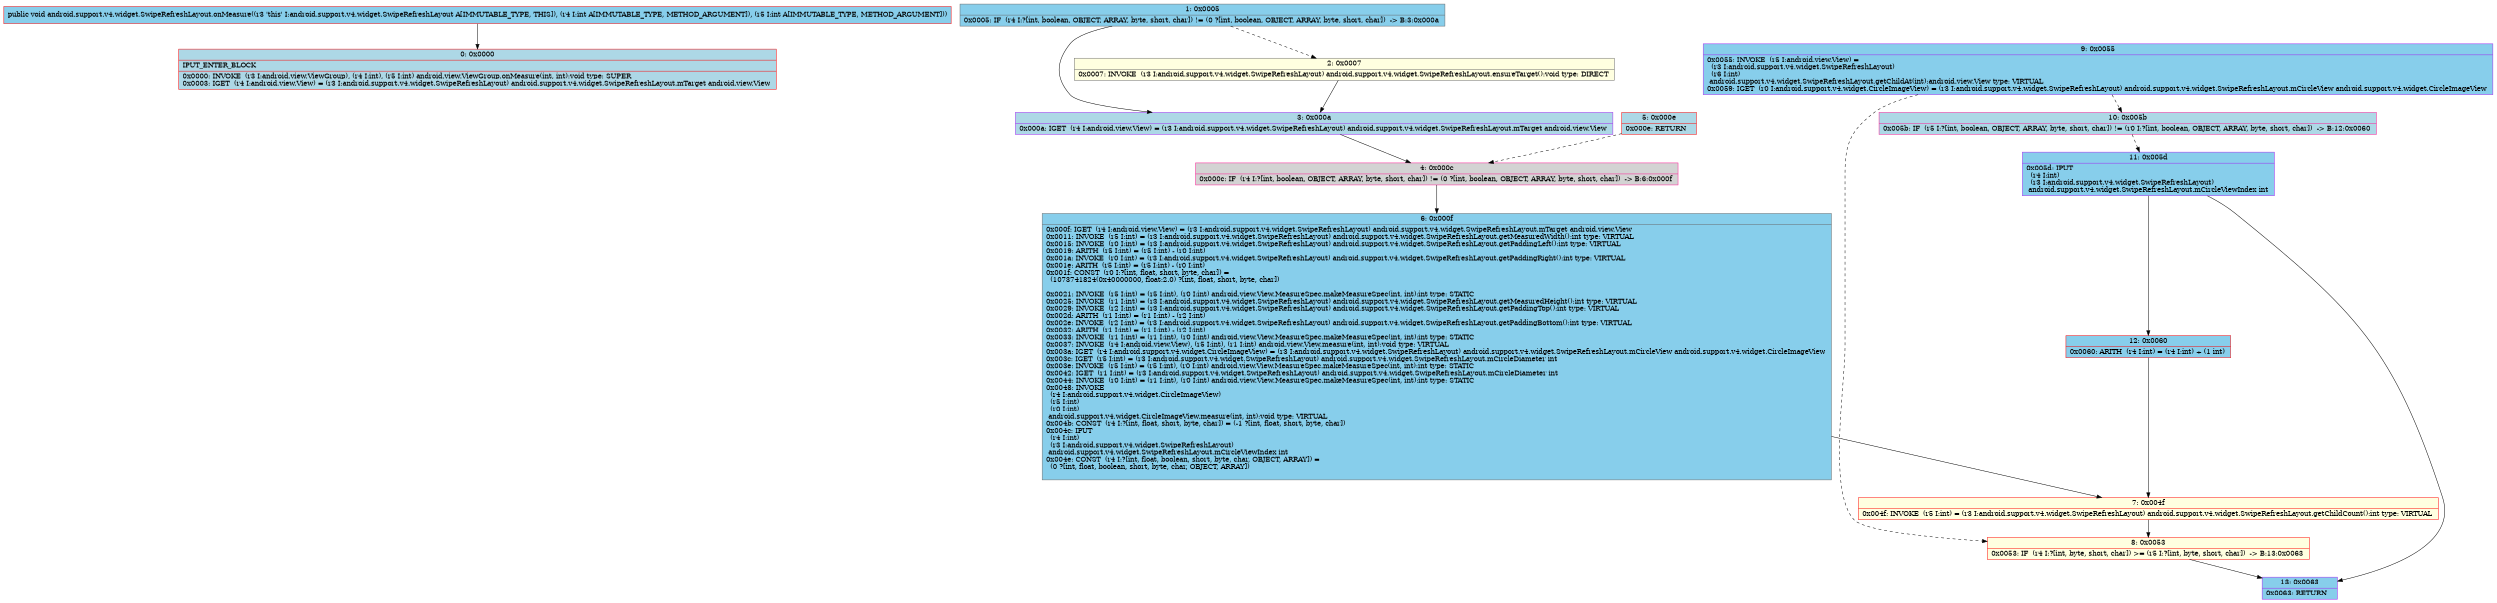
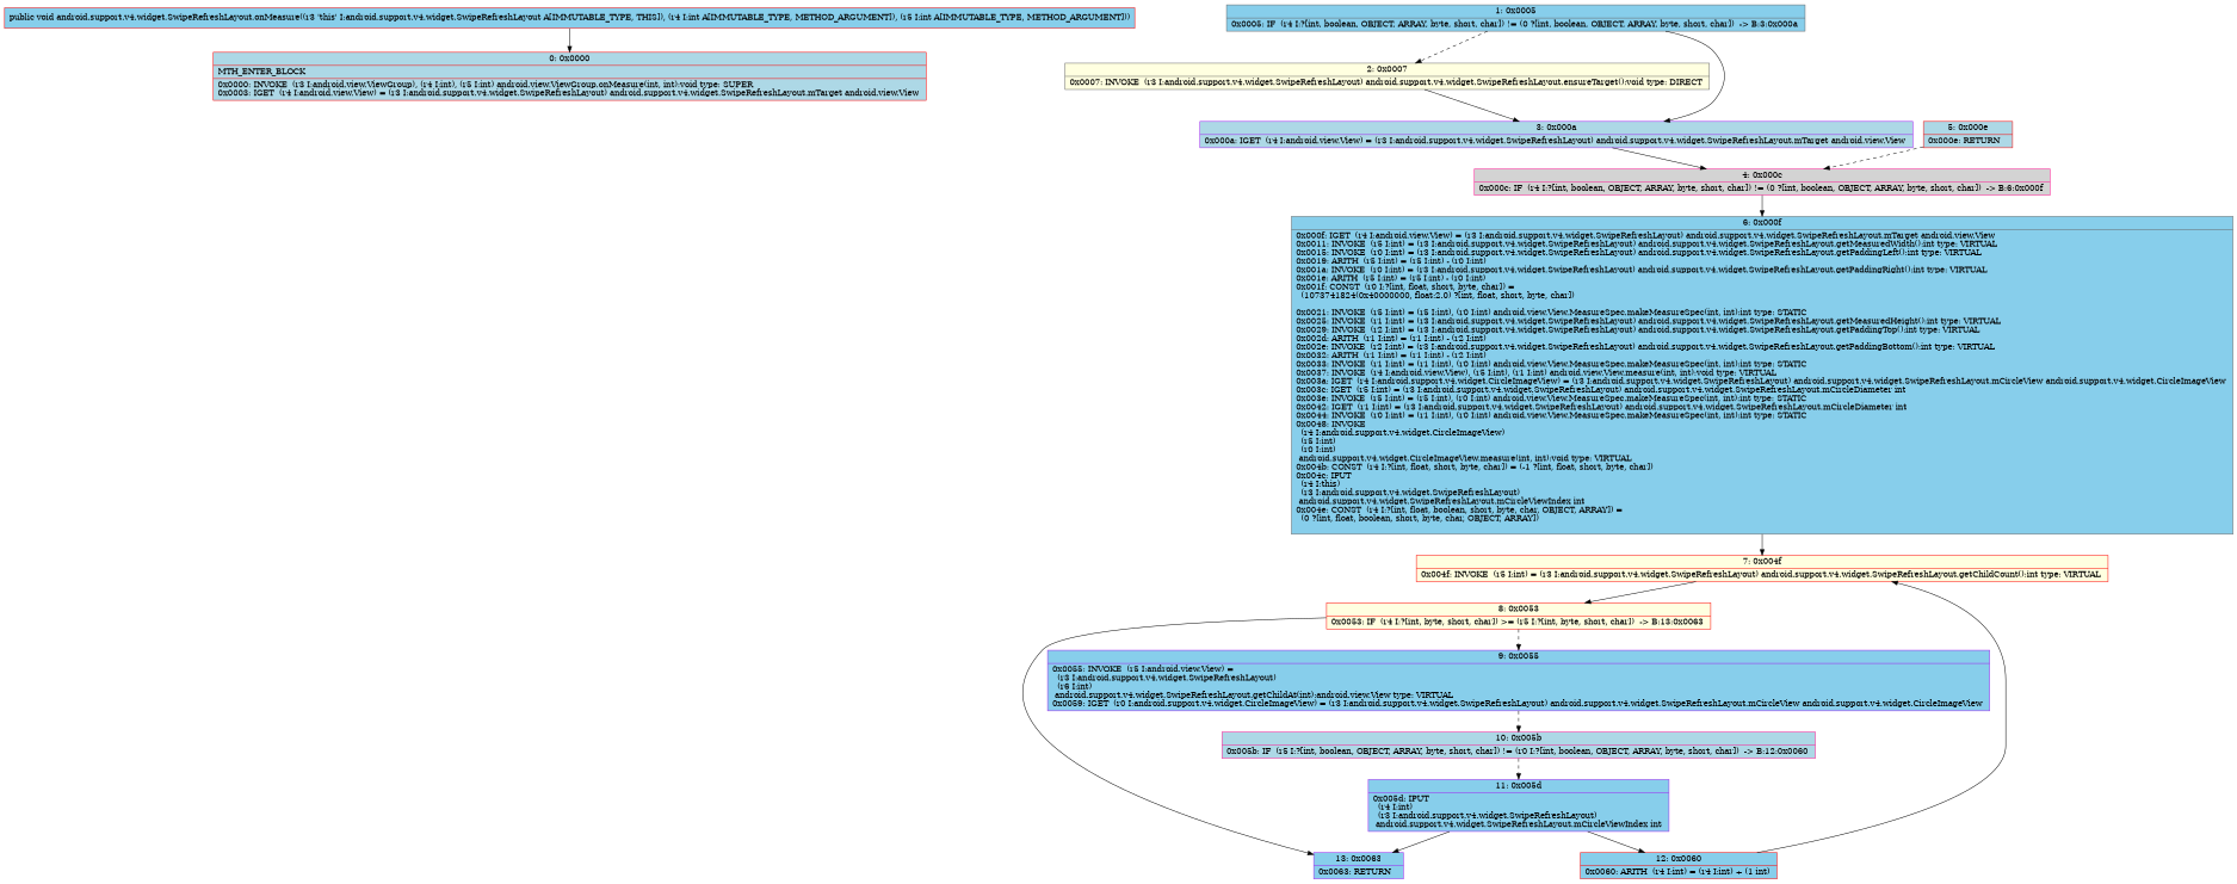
  digraph {
    node [color=red fillcolor=skyblue shape=record style=filled]
-   n1 [fillcolor=lightblue label="{0\:\ 0x0000|IPUT_ENTER_BLOCK\l|0x0000: INVOKE  (r3 I:android.view.ViewGroup), (r4 I:int), (r5 I:int) android.view.ViewGroup.onMeasure(int, int):void type: SUPER \l0x0003: IGET  (r4 I:android.view.View) = (r3 I:android.support.v4.widget.SwipeRefreshLayout) android.support.v4.widget.SwipeRefreshLayout.mTarget android.view.View \l}"]
+   n1 [fillcolor=lightblue label="{0\:\ 0x0000|MTH_ENTER_BLOCK\l|0x0000: INVOKE  (r3 I:android.view.ViewGroup), (r4 I:int), (r5 I:int) android.view.ViewGroup.onMeasure(int, int):void type: SUPER \l0x0003: IGET  (r4 I:android.view.View) = (r3 I:android.support.v4.widget.SwipeRefreshLayout) android.support.v4.widget.SwipeRefreshLayout.mTarget android.view.View \l}"]
    n2 [color=gray40 label="{1\:\ 0x0005|0x0005: IF  (r4 I:?[int, boolean, OBJECT, ARRAY, byte, short, char]) != (0 ?[int, boolean, OBJECT, ARRAY, byte, short, char])  \-\> B:3:0x000a \l}"]
    n3 [color=gray40 fillcolor=lightyellow label="{2\:\ 0x0007|0x0007: INVOKE  (r3 I:android.support.v4.widget.SwipeRefreshLayout) android.support.v4.widget.SwipeRefreshLayout.ensureTarget():void type: DIRECT \l}"]
    n4 [color=purple fillcolor=lightblue label="{3\:\ 0x000a|0x000a: IGET  (r4 I:android.view.View) = (r3 I:android.support.v4.widget.SwipeRefreshLayout) android.support.v4.widget.SwipeRefreshLayout.mTarget android.view.View \l}"]
    n5 [color=deeppink fillcolor=lightgrey label="{4\:\ 0x000c|0x000c: IF  (r4 I:?[int, boolean, OBJECT, ARRAY, byte, short, char]) != (0 ?[int, boolean, OBJECT, ARRAY, byte, short, char])  \-\> B:6:0x000f \l}"]
-   n6 [color=gray40 label="{6\:\ 0x000f|0x000f: IGET  (r4 I:android.view.View) = (r3 I:android.support.v4.widget.SwipeRefreshLayout) android.support.v4.widget.SwipeRefreshLayout.mTarget android.view.View \l0x0011: INVOKE  (r5 I:int) = (r3 I:android.support.v4.widget.SwipeRefreshLayout) android.support.v4.widget.SwipeRefreshLayout.getMeasuredWidth():int type: VIRTUAL \l0x0015: INVOKE  (r0 I:int) = (r3 I:android.support.v4.widget.SwipeRefreshLayout) android.support.v4.widget.SwipeRefreshLayout.getPaddingLeft():int type: VIRTUAL \l0x0019: ARITH  (r5 I:int) = (r5 I:int) \- (r0 I:int) \l0x001a: INVOKE  (r0 I:int) = (r3 I:android.support.v4.widget.SwipeRefreshLayout) android.support.v4.widget.SwipeRefreshLayout.getPaddingRight():int type: VIRTUAL \l0x001e: ARITH  (r5 I:int) = (r5 I:int) \- (r0 I:int) \l0x001f: CONST  (r0 I:?[int, float, short, byte, char]) = \l  (1073741824(0x40000000, float:2.0) ?[int, float, short, byte, char])\l \l0x0021: INVOKE  (r5 I:int) = (r5 I:int), (r0 I:int) android.view.View.MeasureSpec.makeMeasureSpec(int, int):int type: STATIC \l0x0025: INVOKE  (r1 I:int) = (r3 I:android.support.v4.widget.SwipeRefreshLayout) android.support.v4.widget.SwipeRefreshLayout.getMeasuredHeight():int type: VIRTUAL \l0x0029: INVOKE  (r2 I:int) = (r3 I:android.support.v4.widget.SwipeRefreshLayout) android.support.v4.widget.SwipeRefreshLayout.getPaddingTop():int type: VIRTUAL \l0x002d: ARITH  (r1 I:int) = (r1 I:int) \- (r2 I:int) \l0x002e: INVOKE  (r2 I:int) = (r3 I:android.support.v4.widget.SwipeRefreshLayout) android.support.v4.widget.SwipeRefreshLayout.getPaddingBottom():int type: VIRTUAL \l0x0032: ARITH  (r1 I:int) = (r1 I:int) \- (r2 I:int) \l0x0033: INVOKE  (r1 I:int) = (r1 I:int), (r0 I:int) android.view.View.MeasureSpec.makeMeasureSpec(int, int):int type: STATIC \l0x0037: INVOKE  (r4 I:android.view.View), (r5 I:int), (r1 I:int) android.view.View.measure(int, int):void type: VIRTUAL \l0x003a: IGET  (r4 I:android.support.v4.widget.CircleImageView) = (r3 I:android.support.v4.widget.SwipeRefreshLayout) android.support.v4.widget.SwipeRefreshLayout.mCircleView android.support.v4.widget.CircleImageView \l0x003c: IGET  (r5 I:int) = (r3 I:android.support.v4.widget.SwipeRefreshLayout) android.support.v4.widget.SwipeRefreshLayout.mCircleDiameter int \l0x003e: INVOKE  (r5 I:int) = (r5 I:int), (r0 I:int) android.view.View.MeasureSpec.makeMeasureSpec(int, int):int type: STATIC \l0x0042: IGET  (r1 I:int) = (r3 I:android.support.v4.widget.SwipeRefreshLayout) android.support.v4.widget.SwipeRefreshLayout.mCircleDiameter int \l0x0044: INVOKE  (r0 I:int) = (r1 I:int), (r0 I:int) android.view.View.MeasureSpec.makeMeasureSpec(int, int):int type: STATIC \l0x0048: INVOKE  \l  (r4 I:android.support.v4.widget.CircleImageView)\l  (r5 I:int)\l  (r0 I:int)\l android.support.v4.widget.CircleImageView.measure(int, int):void type: VIRTUAL \l0x004b: CONST  (r4 I:?[int, float, short, byte, char]) = (\-1 ?[int, float, short, byte, char]) \l0x004c: IPUT  \l  (r4 I:int)\l  (r3 I:android.support.v4.widget.SwipeRefreshLayout)\l android.support.v4.widget.SwipeRefreshLayout.mCircleViewIndex int \l0x004e: CONST  (r4 I:?[int, float, boolean, short, byte, char, OBJECT, ARRAY]) = \l  (0 ?[int, float, boolean, short, byte, char, OBJECT, ARRAY])\l \l}"]
+   n6 [color=gray40 label="{6\:\ 0x000f|0x000f: IGET  (r4 I:android.view.View) = (r3 I:android.support.v4.widget.SwipeRefreshLayout) android.support.v4.widget.SwipeRefreshLayout.mTarget android.view.View \l0x0011: INVOKE  (r5 I:int) = (r3 I:android.support.v4.widget.SwipeRefreshLayout) android.support.v4.widget.SwipeRefreshLayout.getMeasuredWidth():int type: VIRTUAL \l0x0015: INVOKE  (r0 I:int) = (r3 I:android.support.v4.widget.SwipeRefreshLayout) android.support.v4.widget.SwipeRefreshLayout.getPaddingLeft():int type: VIRTUAL \l0x0019: ARITH  (r5 I:int) = (r5 I:int) \- (r0 I:int) \l0x001a: INVOKE  (r0 I:int) = (r3 I:android.support.v4.widget.SwipeRefreshLayout) android.support.v4.widget.SwipeRefreshLayout.getPaddingRight():int type: VIRTUAL \l0x001e: ARITH  (r5 I:int) = (r5 I:int) \- (r0 I:int) \l0x001f: CONST  (r0 I:?[int, float, short, byte, char]) = \l  (1073741824(0x40000000, float:2.0) ?[int, float, short, byte, char])\l \l0x0021: INVOKE  (r5 I:int) = (r5 I:int), (r0 I:int) android.view.View.MeasureSpec.makeMeasureSpec(int, int):int type: STATIC \l0x0025: INVOKE  (r1 I:int) = (r3 I:android.support.v4.widget.SwipeRefreshLayout) android.support.v4.widget.SwipeRefreshLayout.getMeasuredHeight():int type: VIRTUAL \l0x0029: INVOKE  (r2 I:int) = (r3 I:android.support.v4.widget.SwipeRefreshLayout) android.support.v4.widget.SwipeRefreshLayout.getPaddingTop():int type: VIRTUAL \l0x002d: ARITH  (r1 I:int) = (r1 I:int) \- (r2 I:int) \l0x002e: INVOKE  (r2 I:int) = (r3 I:android.support.v4.widget.SwipeRefreshLayout) android.support.v4.widget.SwipeRefreshLayout.getPaddingBottom():int type: VIRTUAL \l0x0032: ARITH  (r1 I:int) = (r1 I:int) \- (r2 I:int) \l0x0033: INVOKE  (r1 I:int) = (r1 I:int), (r0 I:int) android.view.View.MeasureSpec.makeMeasureSpec(int, int):int type: STATIC \l0x0037: INVOKE  (r4 I:android.view.View), (r5 I:int), (r1 I:int) android.view.View.measure(int, int):void type: VIRTUAL \l0x003a: IGET  (r4 I:android.support.v4.widget.CircleImageView) = (r3 I:android.support.v4.widget.SwipeRefreshLayout) android.support.v4.widget.SwipeRefreshLayout.mCircleView android.support.v4.widget.CircleImageView \l0x003c: IGET  (r5 I:int) = (r3 I:android.support.v4.widget.SwipeRefreshLayout) android.support.v4.widget.SwipeRefreshLayout.mCircleDiameter int \l0x003e: INVOKE  (r5 I:int) = (r5 I:int), (r0 I:int) android.view.View.MeasureSpec.makeMeasureSpec(int, int):int type: STATIC \l0x0042: IGET  (r1 I:int) = (r3 I:android.support.v4.widget.SwipeRefreshLayout) android.support.v4.widget.SwipeRefreshLayout.mCircleDiameter int \l0x0044: INVOKE  (r0 I:int) = (r1 I:int), (r0 I:int) android.view.View.MeasureSpec.makeMeasureSpec(int, int):int type: STATIC \l0x0048: INVOKE  \l  (r4 I:android.support.v4.widget.CircleImageView)\l  (r5 I:int)\l  (r0 I:int)\l android.support.v4.widget.CircleImageView.measure(int, int):void type: VIRTUAL \l0x004b: CONST  (r4 I:?[int, float, short, byte, char]) = (\-1 ?[int, float, short, byte, char]) \l0x004c: IPUT  \l  (r4 I:this)\l  (r3 I:android.support.v4.widget.SwipeRefreshLayout)\l android.support.v4.widget.SwipeRefreshLayout.mCircleViewIndex int \l0x004e: CONST  (r4 I:?[int, float, boolean, short, byte, char, OBJECT, ARRAY]) = \l  (0 ?[int, float, boolean, short, byte, char, OBJECT, ARRAY])\l \l}"]
    n7 [fillcolor=lightblue label="{5\:\ 0x000e|0x000e: RETURN   \l}"]
    n8 [fillcolor=lightyellow label="{7\:\ 0x004f|0x004f: INVOKE  (r5 I:int) = (r3 I:android.support.v4.widget.SwipeRefreshLayout) android.support.v4.widget.SwipeRefreshLayout.getChildCount():int type: VIRTUAL \l}"]
    n9 [fillcolor=lightyellow label="{8\:\ 0x0053|0x0053: IF  (r4 I:?[int, byte, short, char]) \>= (r5 I:?[int, byte, short, char])  \-\> B:13:0x0063 \l}"]
    n10 [color=purple label="{9\:\ 0x0055|0x0055: INVOKE  (r5 I:android.view.View) = \l  (r3 I:android.support.v4.widget.SwipeRefreshLayout)\l  (r6 I:int)\l android.support.v4.widget.SwipeRefreshLayout.getChildAt(int):android.view.View type: VIRTUAL \l0x0059: IGET  (r0 I:android.support.v4.widget.CircleImageView) = (r3 I:android.support.v4.widget.SwipeRefreshLayout) android.support.v4.widget.SwipeRefreshLayout.mCircleView android.support.v4.widget.CircleImageView \l}"]
    n11 [color=purple label="{13\:\ 0x0063|0x0063: RETURN   \l}"]
    n12 [color=deeppink fillcolor=lightblue label="{10\:\ 0x005b|0x005b: IF  (r5 I:?[int, boolean, OBJECT, ARRAY, byte, short, char]) != (r0 I:?[int, boolean, OBJECT, ARRAY, byte, short, char])  \-\> B:12:0x0060 \l}"]
    n13 [color=purple label="{11\:\ 0x005d|0x005d: IPUT  \l  (r4 I:int)\l  (r3 I:android.support.v4.widget.SwipeRefreshLayout)\l android.support.v4.widget.SwipeRefreshLayout.mCircleViewIndex int \l}"]
    n14 [label="{12\:\ 0x0060|0x0060: ARITH  (r4 I:int) = (r4 I:int) + (1 int) \l}"]
    n15 [label="{public void android.support.v4.widget.SwipeRefreshLayout.onMeasure((r3 'this' I:android.support.v4.widget.SwipeRefreshLayout A[IMMUTABLE_TYPE, THIS]), (r4 I:int A[IMMUTABLE_TYPE, METHOD_ARGUMENT]), (r5 I:int A[IMMUTABLE_TYPE, METHOD_ARGUMENT])) }"]
    n2 -> n3 [style=dashed]
    n2 -> n4
    n3 -> n4
    n4 -> n5
    n5 -> n6
    n6 -> n8
    n7 -> n5 [style=dashed]
    n8 -> n9
-   n10 -> n9 [style=dashed]
+   n9 -> n10 [style=dashed]
    n9 -> n11
    n10 -> n12 [style=dashed]
    n12 -> n13 [style=dashed]
    n13 -> n11
    n13 -> n14
    n14 -> n8
    n15 -> n1
  }
